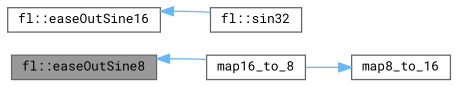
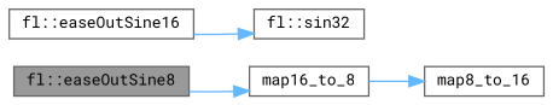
  digraph {
    fontname="Roboto Mono"
    rankdir=LR
    node [color=grey40 fillcolor=white fontname="Roboto Mono" fontsize=10 shape=box style=filled]
    edge [color=steelblue1 fontname="Roboto Mono" fontsize=10 labelfontname=Helvetica labelfontsize=10 style=solid]
    n1 [color=gray40 fillcolor=grey60 fontcolor=black height=0.2 label="fl::easeOutSine8" width=0.4]
    n2 [height=0.2 label=map16_to_8 width=0.4]
    n3 [height=0.2 label="fl::easeOutSine16" width=0.4]
    n4 [height=0.2 label="fl::sin32" width=0.4]
    n5 [height=0.2 label=map8_to_16 width=0.4]
-   n2 -> n1
+   n1 -> n2
    n2 -> n5
-   n4 -> n3
+   n3 -> n4
  }
